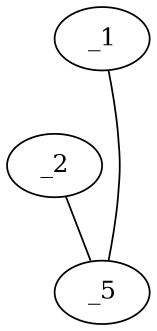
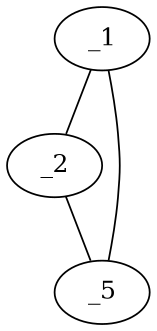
  graph {
    node [histo10=0 histo11=0 histo12=0 histo13=0 histo14=0 histo15=0 histo16=0 histo17=0 histo18=0 histo19=0 histo20=0 histo21=0 histo24=0 histo25=0 histo26=0 histo28=0 histo29=0 histo3=0 histo30=0 histo31=0 histo32=0 histo33=0 histo34=0 histo35=0 histo36=0 histo37=0 histo38=0 histo4=0 histo40=0 histo41=0 histo42=0 histo44=0 histo45=0 histo46=0 histo47=0 histo48=0 histo49=0 histo50=0 histo51=0 histo52=0 histo53=0 histo54=0 histo55=0 histo56=0 histo57=0 histo58=0 histo59=0 histo60=0 histo61=0 histo62=0 histo63=0 histo64=0 histo7=0 histo8=0 histo9=0]
    _1 [histo1=0.989659 histo17=0.000889581 histo18=0.000111198 histo2=0.00745024 histo21=0.000111198 histo22=0.00122317 histo23=0 histo27=0 histo39=0 histo43=0 histo5=0.000333593 histo6=0.000222395]
    _2 [histo1=0 histo2=0 histo22=0.00791618 histo23=0.000931315 histo26=0.000465658 histo27=0.00116414 histo39=0.000232829 histo42=0.000232829 histo43=0.402794 histo44=0.114319 histo47=0.000232829 histo48=0.0910361 histo5=0 histo6=0.000465658 histo60=0.000465658 histo63=0.000698487 histo64=0.379045]
    n3 [histo1=0.0129199 histo19=0.00290698 histo2=0.0455426 histo22=0.396318 histo23=0.163437 histo24=0.00258398 histo27=0.150194 histo3=0.129845 histo39=0.000322997 histo4=0.00549096 histo40=0.00193798 histo43=0.0616925 histo5=0.000322997 histo6=0.0245478 histo7=0.00193798 label=_5]
+   _1 -- _2 [boundary=160]
    _1 -- n3 [boundary=358]
    _2 -- n3 [boundary=509]
  }
